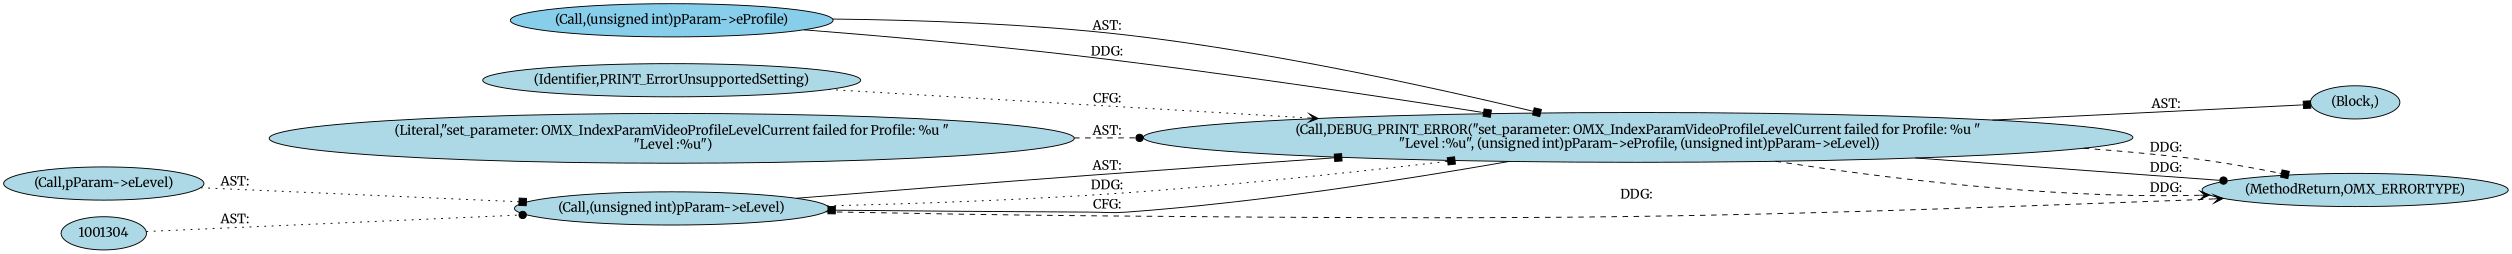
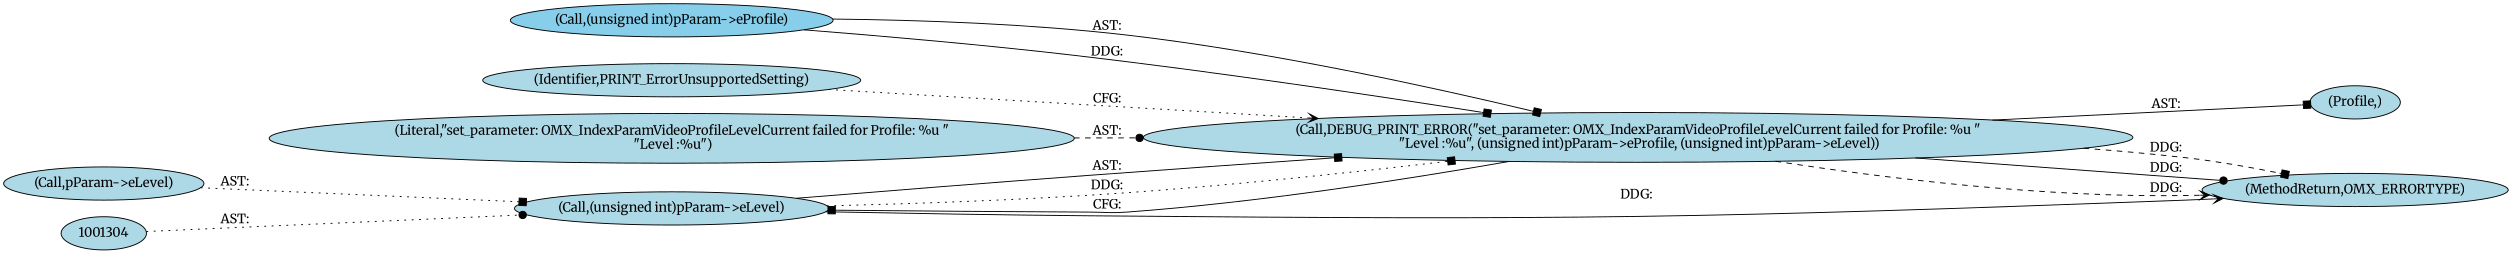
  digraph {
    fontname=Merriweather
    rankdir=LR
    node [fillcolor=lightblue fontname=Merriweather style=filled]
    edge [arrowhead=box fontname=Merriweather style=solid]
    n1 [label="(Call,(unsigned int)pParam->eLevel)"]
    n2 [label="(Call,DEBUG_PRINT_ERROR(\"set_parameter: OMX_IndexParamVideoProfileLevelCurrent failed for Profile: %u \"\n \"Level :%u\", (unsigned int)pParam->eProfile, (unsigned int)pParam->eLevel))"]
    n3 [label="(MethodReturn,OMX_ERRORTYPE)"]
-   n4 [label="(Block,)"]
+   n4 [label="(Profile,)"]
    n5 [label="(Call,pParam->eLevel)"]
    n6 [fillcolor=skyblue label="(Call,(unsigned int)pParam->eProfile)"]
    n7 [label="(Identifier,PRINT_ErrorUnsupportedSetting)"]
    n8 [label="(Literal,\"set_parameter: OMX_IndexParamVideoProfileLevelCurrent failed for Profile: %u \"\n \"Level :%u\")"]
    1001304
    n1 -> n2 [label="AST: "]
    n1 -> n2 [label="DDG: " style=dotted]
-   n1 -> n3 [arrowhead=vee label="DDG: " style=dashed]
+   n1 -> n3 [arrowhead=vee label="DDG: "]
    n2 -> n1 [label="CFG: "]
    n2 -> n3 [label="DDG: " style=dashed]
    n2 -> n3 [arrowhead=dot label="DDG: "]
    n2 -> n3 [arrowhead=vee label="DDG: " style=dashed]
    n2 -> n4 [label="AST: "]
    n5 -> n1 [label="AST: " style=dotted]
    n6 -> n2 [label="AST: "]
    n6 -> n2 [label="DDG: "]
    n7 -> n2 [arrowhead=vee label="CFG: " style=dotted]
    n8 -> n2 [arrowhead=dot label="AST: " style=dashed]
    1001304 -> n1 [arrowhead=dot label="AST: " style=dotted]
  }
